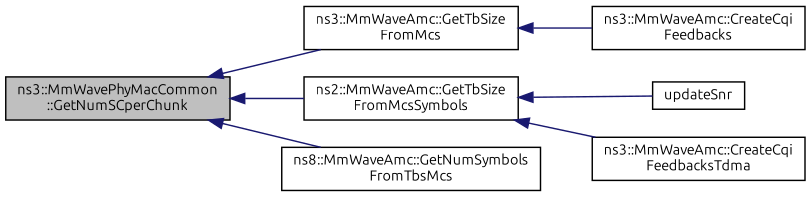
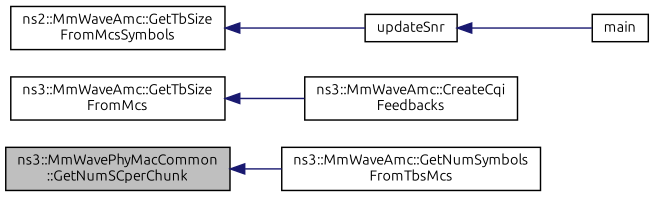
  digraph {
    fontname=Ubuntu
    rankdir=LR
    node [color=black fillcolor=white fontname=Ubuntu fontsize=10 shape=record style=filled]
    edge [color=midnightblue dir=back fontname=Ubuntu fontsize=10 labelfontname=Helvetica labelfontsize=10 style=solid]
    n1 [fillcolor=grey75 fontcolor=black height=0.2 label="ns3::MmWavePhyMacCommon\l::GetNumSCperChunk" width=0.4]
    n2 [height=0.2 label="ns3::MmWaveAmc::GetTbSize\lFromMcs" width=0.4]
    n3 [height=0.2 label="ns2::MmWaveAmc::GetTbSize\lFromMcsSymbols" width=0.4]
-   n4 [height=0.2 label="ns8::MmWaveAmc::GetNumSymbols\lFromTbsMcs" width=0.4]
+   n4 [height=0.2 label="ns3::MmWaveAmc::GetNumSymbols\lFromTbsMcs" width=0.4]
    n5 [height=0.2 label="ns3::MmWaveAmc::CreateCqi\lFeedbacks" width=0.4]
    n6 [height=0.2 label=updateSnr width=0.4]
-   n7 [height=0.2 label="ns3::MmWaveAmc::CreateCqi\lFeedbacksTdma" width=0.4]
-   n1 -> n2
-   n1 -> n3
+   n8 [height=0.2 label=main width=0.4]
    n1 -> n4
    n2 -> n5
    n3 -> n6
-   n3 -> n7
+   n6 -> n8
  }
